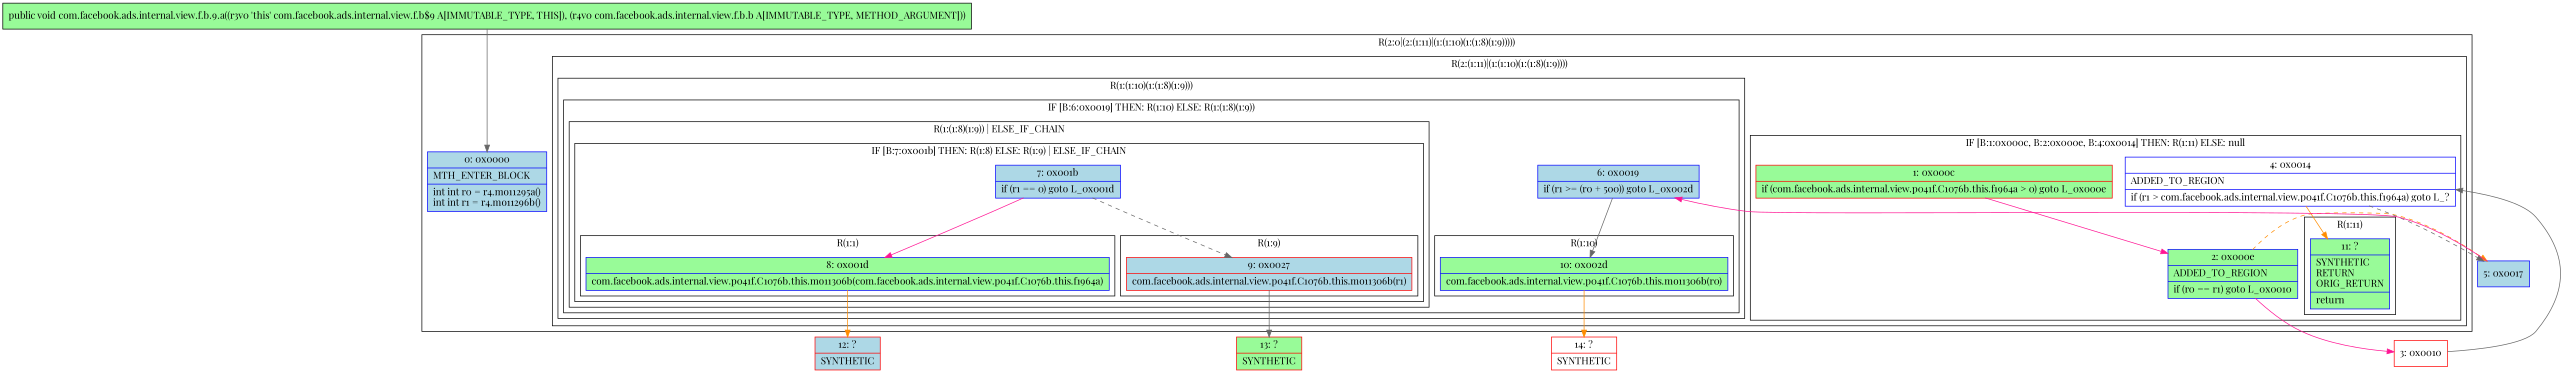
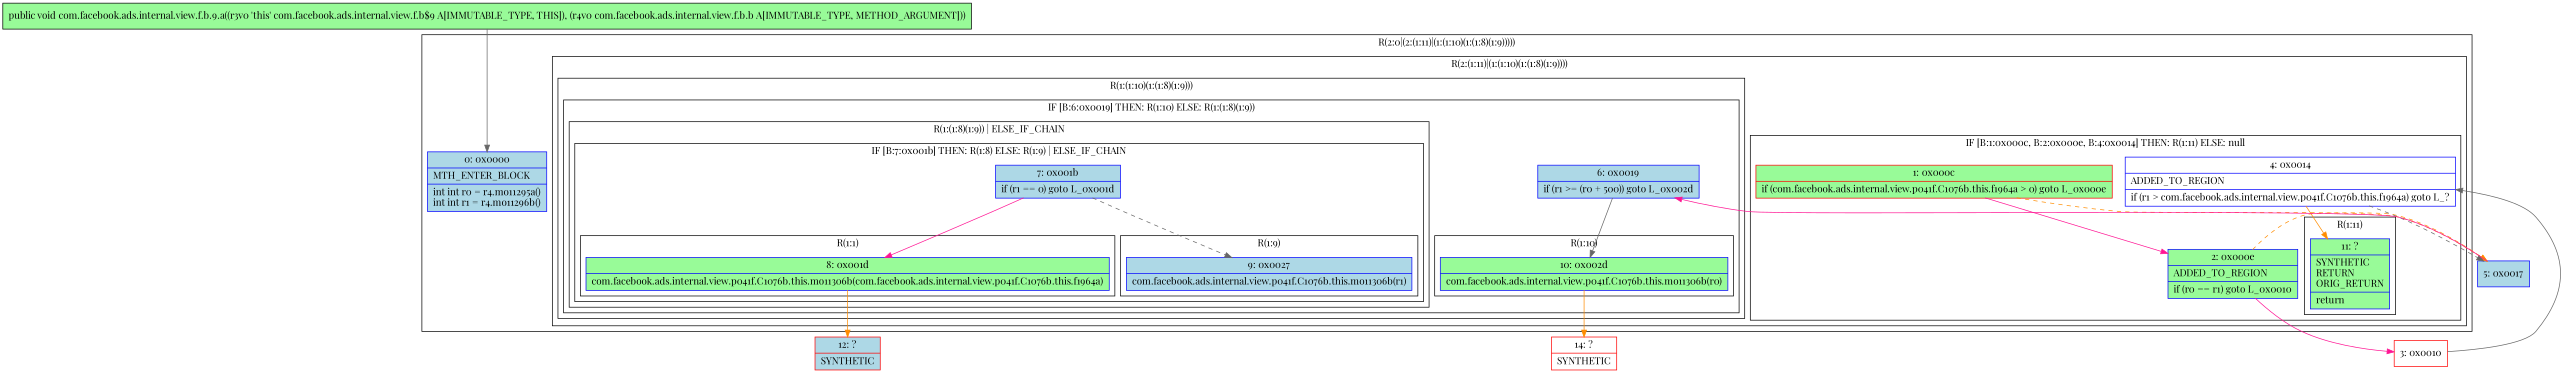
  digraph {
    fontname="Playfair Display"
    node [color=blue fillcolor=palegreen fontname="Playfair Display" shape=record style=filled]
    edge [color=gray40 fontname="Playfair Display"]
    n1 [label="{11\:\ ?|SYNTHETIC\lRETURN\lORIG_RETURN\l|return\l}"]
    n2 [color=red label="{1\:\ 0x000c|if (com.facebook.ads.internal.view.p041f.C1076b.this.f1964a \> 0) goto L_0x000e\l}"]
    n3 [label="{2\:\ 0x000e|ADDED_TO_REGION\l|if (r0 == r1) goto L_0x0010\l}"]
    n4 [fillcolor=white label="{4\:\ 0x0014|ADDED_TO_REGION\l|if (r1 \> com.facebook.ads.internal.view.p041f.C1076b.this.f1964a) goto L_?\l}"]
    n5 [label="{10\:\ 0x002d|com.facebook.ads.internal.view.p041f.C1076b.this.mo11306b(r0)\l}"]
    n6 [label="{8\:\ 0x001d|com.facebook.ads.internal.view.p041f.C1076b.this.mo11306b(com.facebook.ads.internal.view.p041f.C1076b.this.f1964a)\l}"]
-   n7 [color=red fillcolor=lightblue label="{9\:\ 0x0027|com.facebook.ads.internal.view.p041f.C1076b.this.mo11306b(r1)\l}"]
+   n7 [fillcolor=lightblue label="{9\:\ 0x0027|com.facebook.ads.internal.view.p041f.C1076b.this.mo11306b(r1)\l}"]
    n8 [fillcolor=lightblue label="{7\:\ 0x001b|if (r1 == 0) goto L_0x001d\l}"]
    n9 [fillcolor=lightblue label="{6\:\ 0x0019|if (r1 \>= (r0 + 500)) goto L_0x002d\l}"]
    n10 [fillcolor=lightblue label="{0\:\ 0x0000|MTH_ENTER_BLOCK\l|int int r0 = r4.mo11295a()\lint int r1 = r4.mo11296b()\l}"]
    n11 [fillcolor=lightblue label="{5\:\ 0x0017}"]
    n12 [color=red fillcolor=white label="{3\:\ 0x0010}"]
    n13 [color=red fillcolor=white label="{14\:\ ?|SYNTHETIC\l}"]
    n14 [color=red fillcolor=lightblue label="{12\:\ ?|SYNTHETIC\l}"]
-   n15 [color=red label="{13\:\ ?|SYNTHETIC\l}"]
    n16 [label="{public void com.facebook.ads.internal.view.f.b.9.a((r3v0 'this' com.facebook.ads.internal.view.f.b$9 A[IMMUTABLE_TYPE, THIS]), (r4v0 com.facebook.ads.internal.view.f.b.b A[IMMUTABLE_TYPE, METHOD_ARGUMENT])) }" color=""]
    subgraph cluster_1 {
      label="R(2:0|(2:(1:11)|(1:(1:10)(1:(1:8)(1:9)))))"
      n10
      subgraph cluster_2 {
        label="R(2:(1:11)|(1:(1:10)(1:(1:8)(1:9))))"
        subgraph cluster_3 {
          label="IF [B:1:0x000c, B:2:0x000e, B:4:0x0014] THEN: R(1:11) ELSE: null"
          n2
          n3
          n4
          subgraph cluster_4 {
            label="R(1:11)"
            n1
          }
        }
        subgraph cluster_5 {
          label="R(1:(1:10)(1:(1:8)(1:9)))"
          subgraph cluster_6 {
            label="IF [B:6:0x0019] THEN: R(1:10) ELSE: R(1:(1:8)(1:9))"
            n9
            subgraph cluster_7 {
              label="R(1:10)"
              n5
            }
            subgraph cluster_8 {
              label="R(1:(1:8)(1:9)) | ELSE_IF_CHAIN\l"
              subgraph cluster_9 {
                label="IF [B:7:0x001b] THEN: R(1:8) ELSE: R(1:9) | ELSE_IF_CHAIN\l"
                n8
                subgraph cluster_10 {
                  label="R(1:1)"
                  n6
                }
                subgraph cluster_11 {
                  label="R(1:9)"
                  n7
                }
              }
            }
          }
        }
      }
    }
    n2 -> n3 [color=deeppink]
+   n2 -> n11 [color=darkorange style=dashed]
    n3 -> n11 [color=darkorange style=dashed]
    n3 -> n12 [color=deeppink]
    n4 -> n1 [color=darkorange]
    n4 -> n11 [style=dashed]
    n5 -> n13 [color=darkorange]
    n6 -> n14 [color=darkorange]
-   n7 -> n15
    n8 -> n6 [color=deeppink]
    n8 -> n7 [style=dashed]
    n9 -> n5
    n11 -> n9 [color=deeppink]
    n12 -> n4
    n16 -> n10
  }
